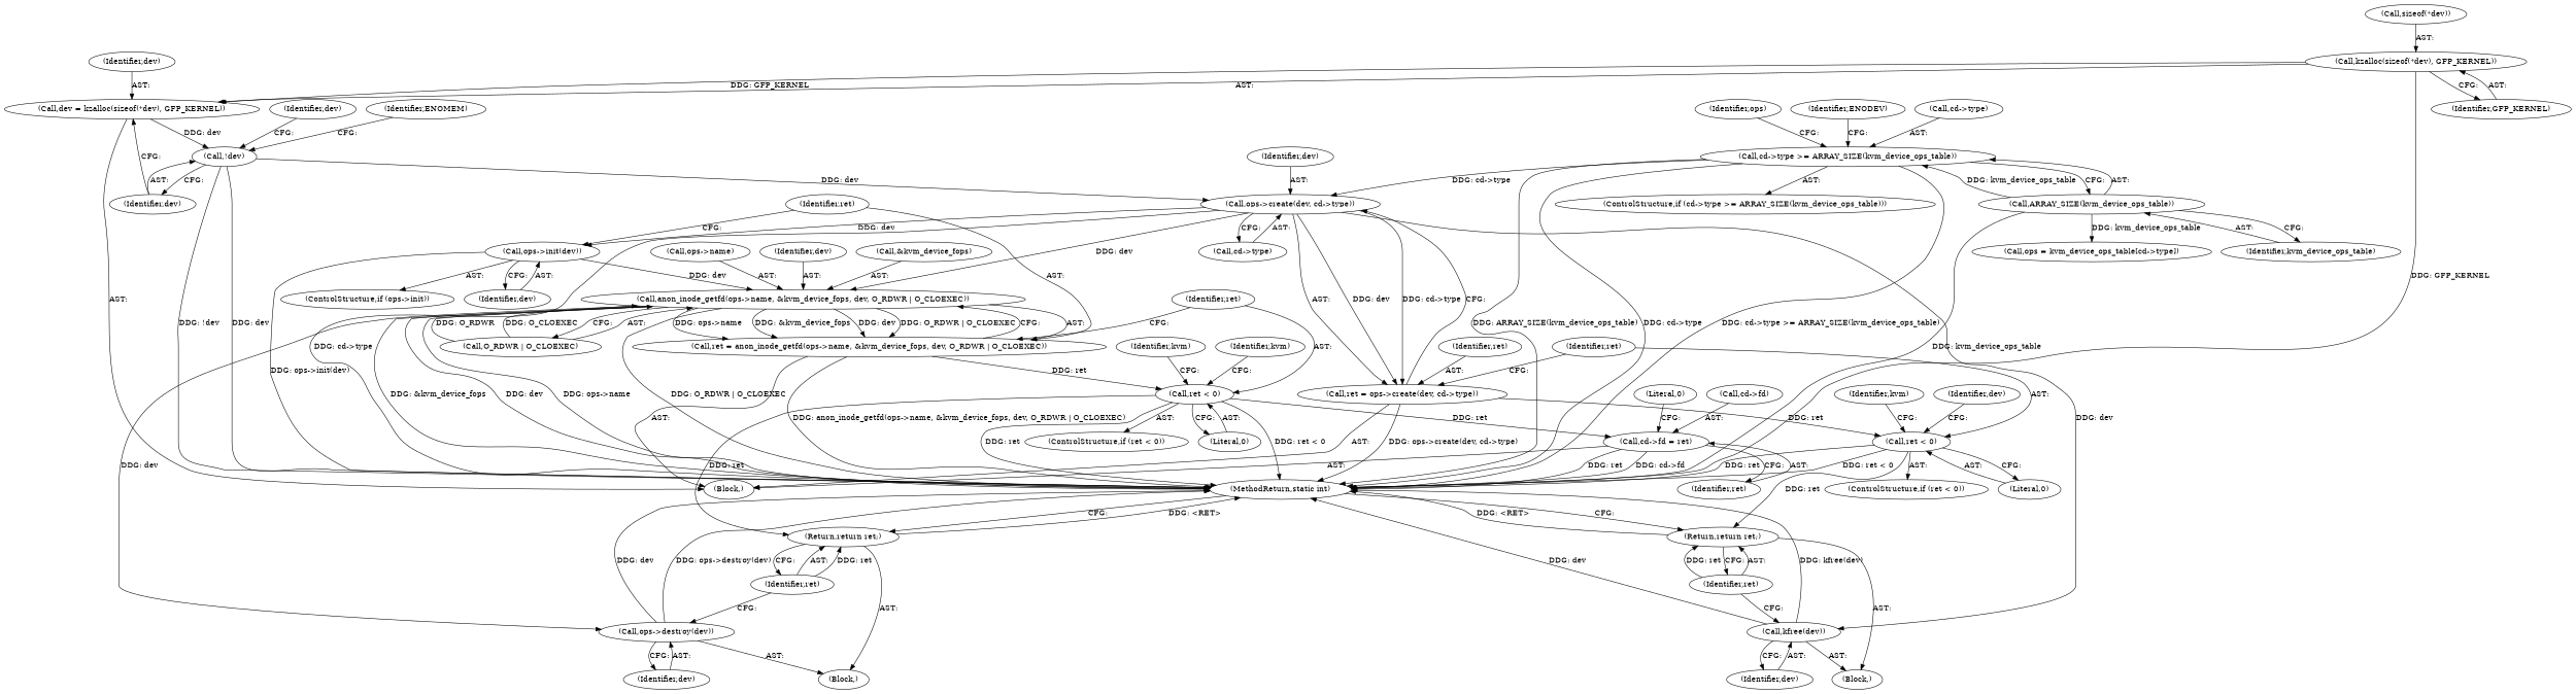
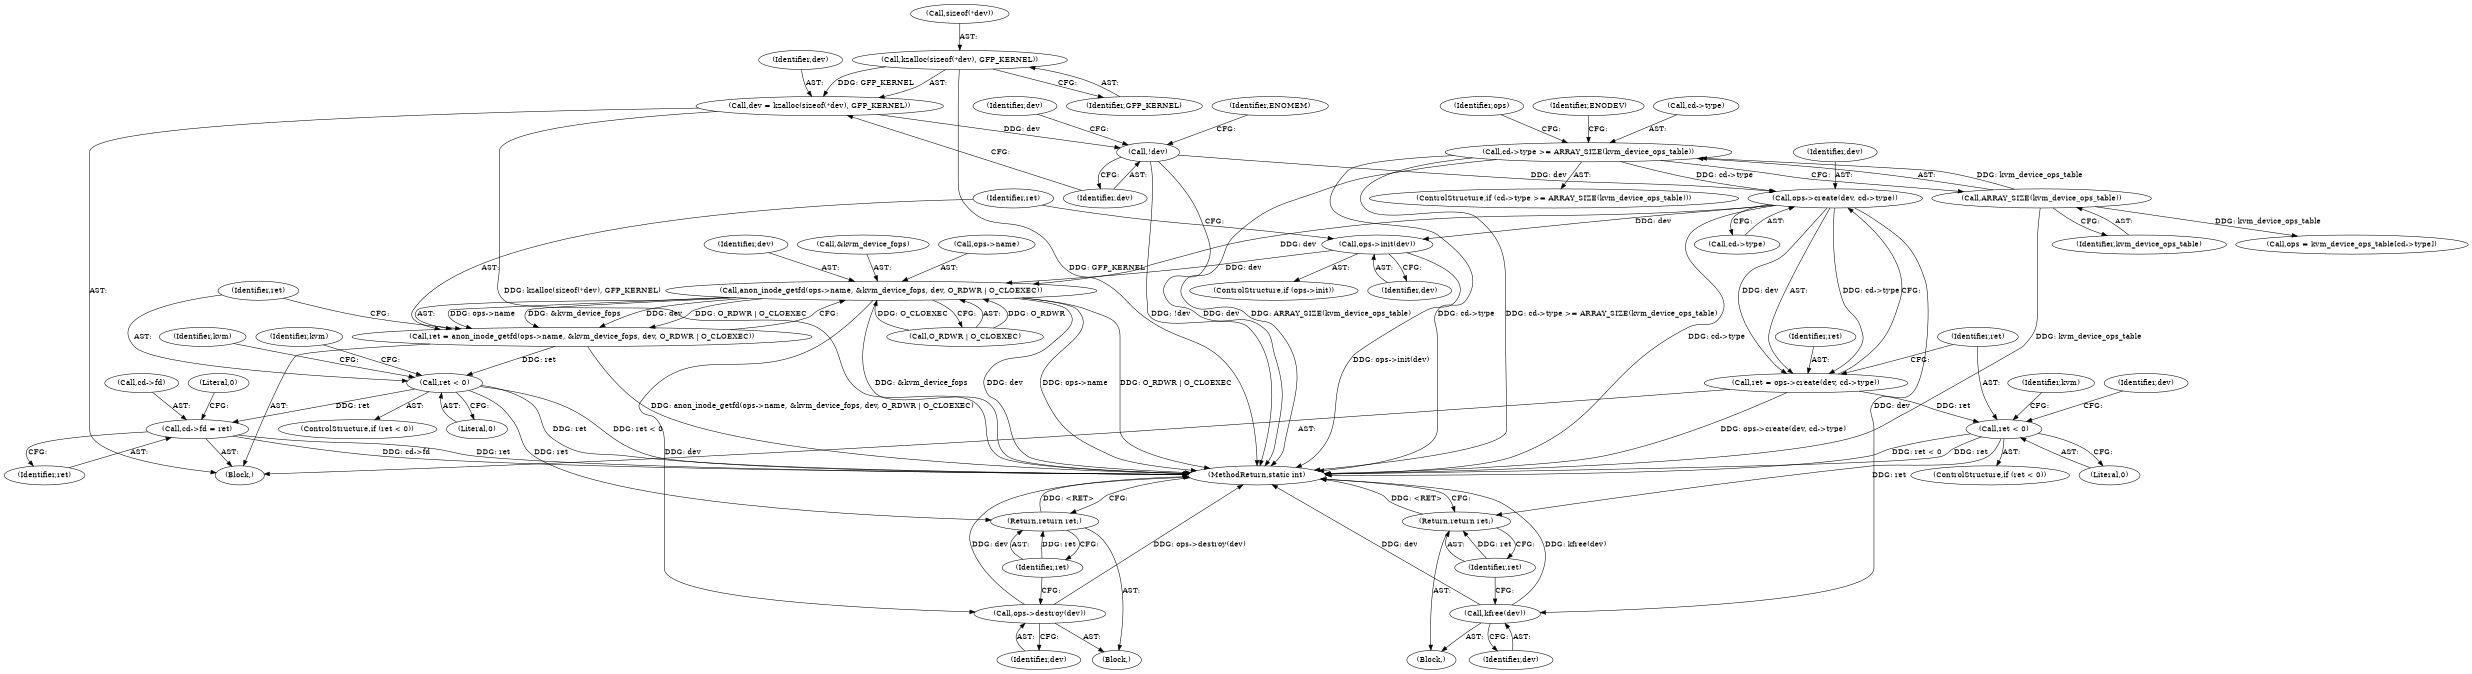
  digraph {
    n1 [label="(Call,ops->create(dev, cd->type))"]
    n2 [label="(Call,ret = ops->create(dev, cd->type))"]
    n3 [label="(Call,kfree(dev))"]
    n4 [label="(Call,ops->init(dev))"]
    n5 [label="(Call,anon_inode_getfd(ops->name, &kvm_device_fops, dev, O_RDWR | O_CLOEXEC))"]
    n6 [label="(MethodReturn,static int)"]
    n7 [label="(Call,cd->type)"]
    n8 [label="(Block,)"]
    n9 [label="(Call,ret < 0)"]
    n10 [label="(Block,)"]
    n11 [label="(Identifier,dev)"]
    n12 [label="(ControlStructure,if (ops->init))"]
    n13 [label="(Identifier,dev)"]
    n14 [label="(Call,ret = anon_inode_getfd(ops->name, &kvm_device_fops, dev, O_RDWR | O_CLOEXEC))"]
    n15 [label="(Call,ops->destroy(dev))"]
    n16 [label="(Call,O_RDWR | O_CLOEXEC)"]
    n17 [label="(Return,return ret;)"]
    n18 [label="(Return,return ret;)"]
    n19 [label="(Call,!dev)"]
    n20 [label="(Identifier,dev)"]
    n21 [label="(Call,dev = kzalloc(sizeof(*dev), GFP_KERNEL))"]
    n22 [label="(Call,kzalloc(sizeof(*dev), GFP_KERNEL))"]
    n23 [label="(Identifier,GFP_KERNEL)"]
    n24 [label="(Call,cd->type >= ARRAY_SIZE(kvm_device_ops_table))"]
    n25 [label="(Call,ARRAY_SIZE(kvm_device_ops_table))"]
    n26 [label="(ControlStructure,if (cd->type >= ARRAY_SIZE(kvm_device_ops_table)))"]
    n27 [label="(Call,ops = kvm_device_ops_table[cd->type])"]
    n28 [label="(Identifier,kvm_device_ops_table)"]
    n29 [label="(ControlStructure,if (ret < 0))"]
    n30 [label="(Literal,0)"]
    n31 [label="(Identifier,ret)"]
    n32 [label="(Call,ret < 0)"]
    n33 [label="(Block,)"]
    n34 [label="(Identifier,dev)"]
    n35 [label="(Call,cd->fd = ret)"]
    n36 [label="(Literal,0)"]
    n37 [label="(ControlStructure,if (ret < 0))"]
    n38 [label="(Identifier,ret)"]
    n39 [label="(Identifier,ret)"]
    n40 [label="(Call,ops->name)"]
    n41 [label="(Identifier,dev)"]
    n42 [label="(Identifier,ops)"]
    n43 [label="(Identifier,dev)"]
    n44 [label="(Identifier,ret)"]
    n45 [label="(Identifier,dev)"]
    n46 [label="(Identifier,kvm)"]
    n47 [label="(Identifier,ENODEV)"]
    n48 [label="(Identifier,ret)"]
    n49 [label="(Call,sizeof(*dev))"]
    n50 [label="(Identifier,ret)"]
    n51 [label="(Identifier,kvm)"]
    n52 [label="(Literal,0)"]
    n53 [label="(Identifier,ENOMEM)"]
    n54 [label="(Call,cd->fd)"]
    n55 [label="(Call,&kvm_device_fops)"]
    n56 [label="(Identifier,ret)"]
    n57 [label="(Call,cd->type)"]
    n58 [label="(Identifier,dev)"]
    n59 [label="(Identifier,dev)"]
    n60 [label="(Identifier,kvm)"]
    n1 -> n2 [label="AST: "]
    n1 -> n2 [label="DDG: dev"]
    n1 -> n2 [label="DDG: cd->type"]
    n1 -> n3 [label="DDG: dev"]
    n1 -> n4 [label="DDG: dev"]
    n1 -> n5 [label="DDG: dev"]
    n1 -> n6 [label="DDG: cd->type"]
    n1 -> n7 [label="CFG: "]
    n2 -> n1 [label="CFG: "]
    n2 -> n6 [label="DDG: ops->create(dev, cd->type)"]
    n2 -> n8 [label="AST: "]
    n2 -> n9 [label="DDG: ret"]
    n3 -> n6 [label="DDG: kfree(dev)"]
    n3 -> n6 [label="DDG: dev"]
    n3 -> n10 [label="AST: "]
    n3 -> n11 [label="CFG: "]
    n4 -> n5 [label="DDG: dev"]
    n4 -> n6 [label="DDG: ops->init(dev)"]
    n4 -> n12 [label="AST: "]
    n4 -> n13 [label="CFG: "]
    n5 -> n6 [label="DDG: &kvm_device_fops"]
    n5 -> n6 [label="DDG: dev"]
    n5 -> n6 [label="DDG: ops->name"]
    n5 -> n6 [label="DDG: O_RDWR | O_CLOEXEC"]
    n5 -> n14 [label="AST: "]
    n5 -> n14 [label="DDG: ops->name"]
    n5 -> n14 [label="DDG: &kvm_device_fops"]
    n5 -> n14 [label="DDG: dev"]
    n5 -> n14 [label="DDG: O_RDWR | O_CLOEXEC"]
    n5 -> n15 [label="DDG: dev"]
    n5 -> n16 [label="CFG: "]
    n6 -> n17 [label="CFG: "]
    n6 -> n18 [label="CFG: "]
    n7 -> n1 [label="AST: "]
    n9 -> n6 [label="DDG: ret < 0"]
    n9 -> n6 [label="DDG: ret"]
    n9 -> n17 [label="DDG: ret"]
    n9 -> n29 [label="AST: "]
    n9 -> n30 [label="CFG: "]
    n11 -> n3 [label="AST: "]
    n13 -> n4 [label="AST: "]
    n14 -> n5 [label="CFG: "]
    n14 -> n6 [label="DDG: anon_inode_getfd(ops->name, &kvm_device_fops, dev, O_RDWR | O_CLOEXEC)"]
    n14 -> n8 [label="AST: "]
    n14 -> n32 [label="DDG: ret"]
    n15 -> n6 [label="DDG: dev"]
    n15 -> n6 [label="DDG: ops->destroy(dev)"]
    n15 -> n33 [label="AST: "]
    n15 -> n34 [label="CFG: "]
    n16 -> n5 [label="AST: "]
    n16 -> n5 [label="DDG: O_RDWR"]
    n16 -> n5 [label="DDG: O_CLOEXEC"]
    n17 -> n6 [label="DDG: <RET>"]
    n17 -> n10 [label="AST: "]
    n17 -> n31 [label="CFG: "]
    n18 -> n6 [label="DDG: <RET>"]
    n18 -> n33 [label="AST: "]
    n18 -> n38 [label="CFG: "]
    n19 -> n1 [label="DDG: dev"]
    n19 -> n6 [label="DDG: !dev"]
    n19 -> n6 [label="DDG: dev"]
    n19 -> n20 [label="CFG: "]
    n20 -> n19 [label="AST: "]
    n20 -> n21 [label="CFG: "]
+   n21 -> n6 [label="DDG: kzalloc(sizeof(*dev), GFP_KERNEL)"]
    n21 -> n8 [label="AST: "]
    n21 -> n19 [label="DDG: dev"]
    n22 -> n6 [label="DDG: GFP_KERNEL"]
    n22 -> n21 [label="AST: "]
    n22 -> n21 [label="DDG: GFP_KERNEL"]
    n22 -> n23 [label="CFG: "]
    n23 -> n22 [label="AST: "]
    n24 -> n1 [label="DDG: cd->type"]
    n24 -> n6 [label="DDG: ARRAY_SIZE(kvm_device_ops_table)"]
    n24 -> n6 [label="DDG: cd->type"]
    n24 -> n6 [label="DDG: cd->type >= ARRAY_SIZE(kvm_device_ops_table)"]
    n24 -> n25 [label="CFG: "]
    n24 -> n26 [label="AST: "]
    n25 -> n6 [label="DDG: kvm_device_ops_table"]
    n25 -> n24 [label="AST: "]
    n25 -> n24 [label="DDG: kvm_device_ops_table"]
    n25 -> n27 [label="DDG: kvm_device_ops_table"]
    n25 -> n28 [label="CFG: "]
    n28 -> n25 [label="AST: "]
    n30 -> n9 [label="AST: "]
    n31 -> n3 [label="CFG: "]
    n31 -> n17 [label="AST: "]
    n31 -> n17 [label="DDG: ret"]
    n32 -> n6 [label="DDG: ret < 0"]
    n32 -> n6 [label="DDG: ret"]
    n32 -> n18 [label="DDG: ret"]
    n32 -> n35 [label="DDG: ret"]
    n32 -> n36 [label="CFG: "]
    n32 -> n37 [label="AST: "]
    n34 -> n15 [label="AST: "]
    n35 -> n6 [label="DDG: cd->fd"]
    n35 -> n6 [label="DDG: ret"]
    n35 -> n8 [label="AST: "]
    n35 -> n39 [label="CFG: "]
    n36 -> n32 [label="AST: "]
    n38 -> n15 [label="CFG: "]
    n38 -> n18 [label="AST: "]
    n38 -> n18 [label="DDG: ret"]
    n39 -> n35 [label="AST: "]
    n40 -> n5 [label="AST: "]
    n41 -> n1 [label="AST: "]
    n42 -> n24 [label="CFG: "]
    n43 -> n21 [label="AST: "]
    n44 -> n4 [label="CFG: "]
    n44 -> n14 [label="AST: "]
    n45 -> n5 [label="AST: "]
    n46 -> n9 [label="CFG: "]
    n47 -> n24 [label="CFG: "]
    n48 -> n2 [label="CFG: "]
    n48 -> n9 [label="AST: "]
    n49 -> n22 [label="AST: "]
    n50 -> n2 [label="AST: "]
    n51 -> n32 [label="CFG: "]
    n52 -> n35 [label="CFG: "]
    n53 -> n19 [label="CFG: "]
    n54 -> n35 [label="AST: "]
    n55 -> n5 [label="AST: "]
    n56 -> n14 [label="CFG: "]
    n56 -> n32 [label="AST: "]
    n57 -> n24 [label="AST: "]
    n58 -> n19 [label="CFG: "]
    n59 -> n9 [label="CFG: "]
    n60 -> n32 [label="CFG: "]
  }
